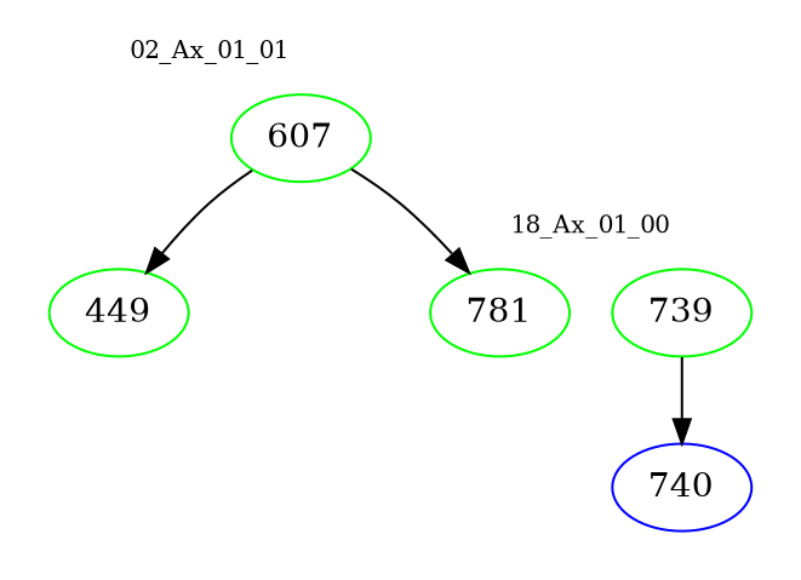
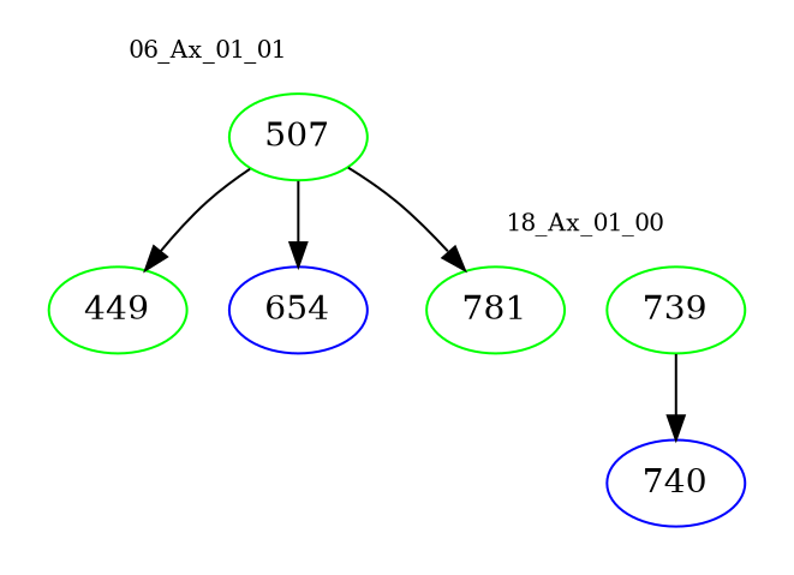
  digraph {
    node [color=green]
    edge [color=black]
-   n1 [label=607]
+   n1 [label=507]
    n2 [label=449]
+   n3 [color=blue label=654]
    n4 [label=739]
    n5 [color=blue label=740]
    n6 [label=781]
    subgraph cluster_1 {
      color=white
      fontsize=10
-     label="02_Ax_01_01"
+     label="06_Ax_01_01"
      n1
      n2
+     n3
    }
    subgraph cluster_2 {
      color=white
      fontsize=10
      label="18_Ax_01_00"
      n4
      n5
      n6
    }
    n1 -> n2
+   n1 -> n3
    n1 -> n6
    n4 -> n5
  }
